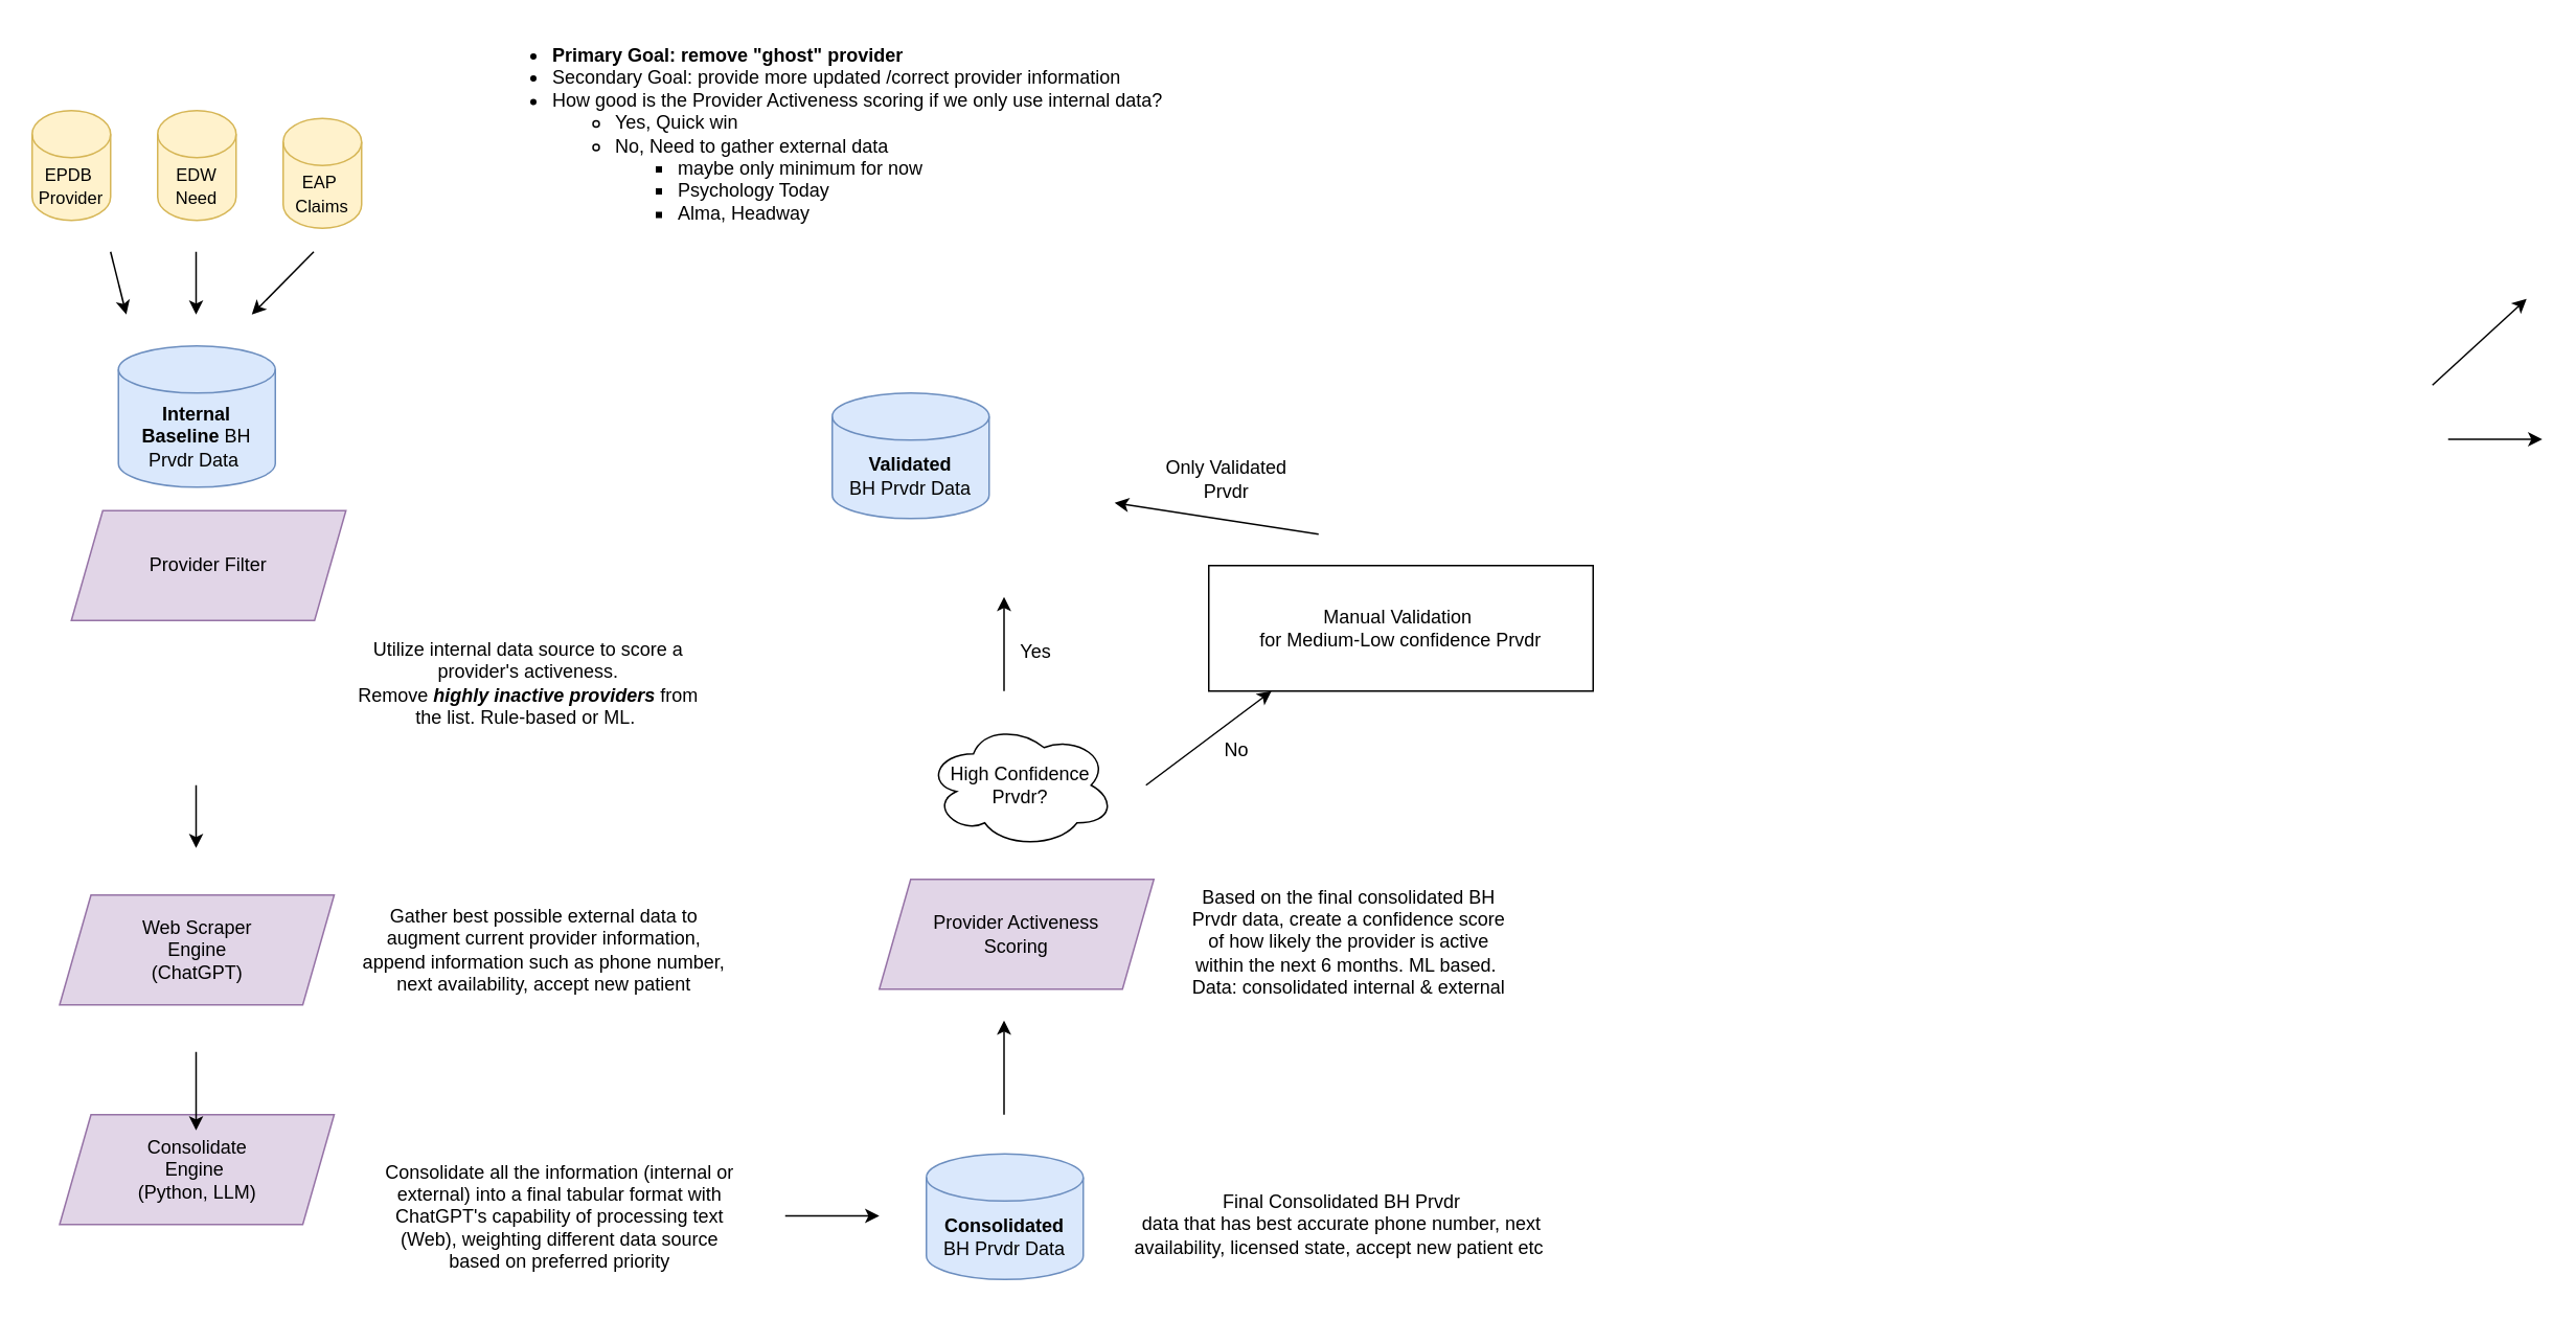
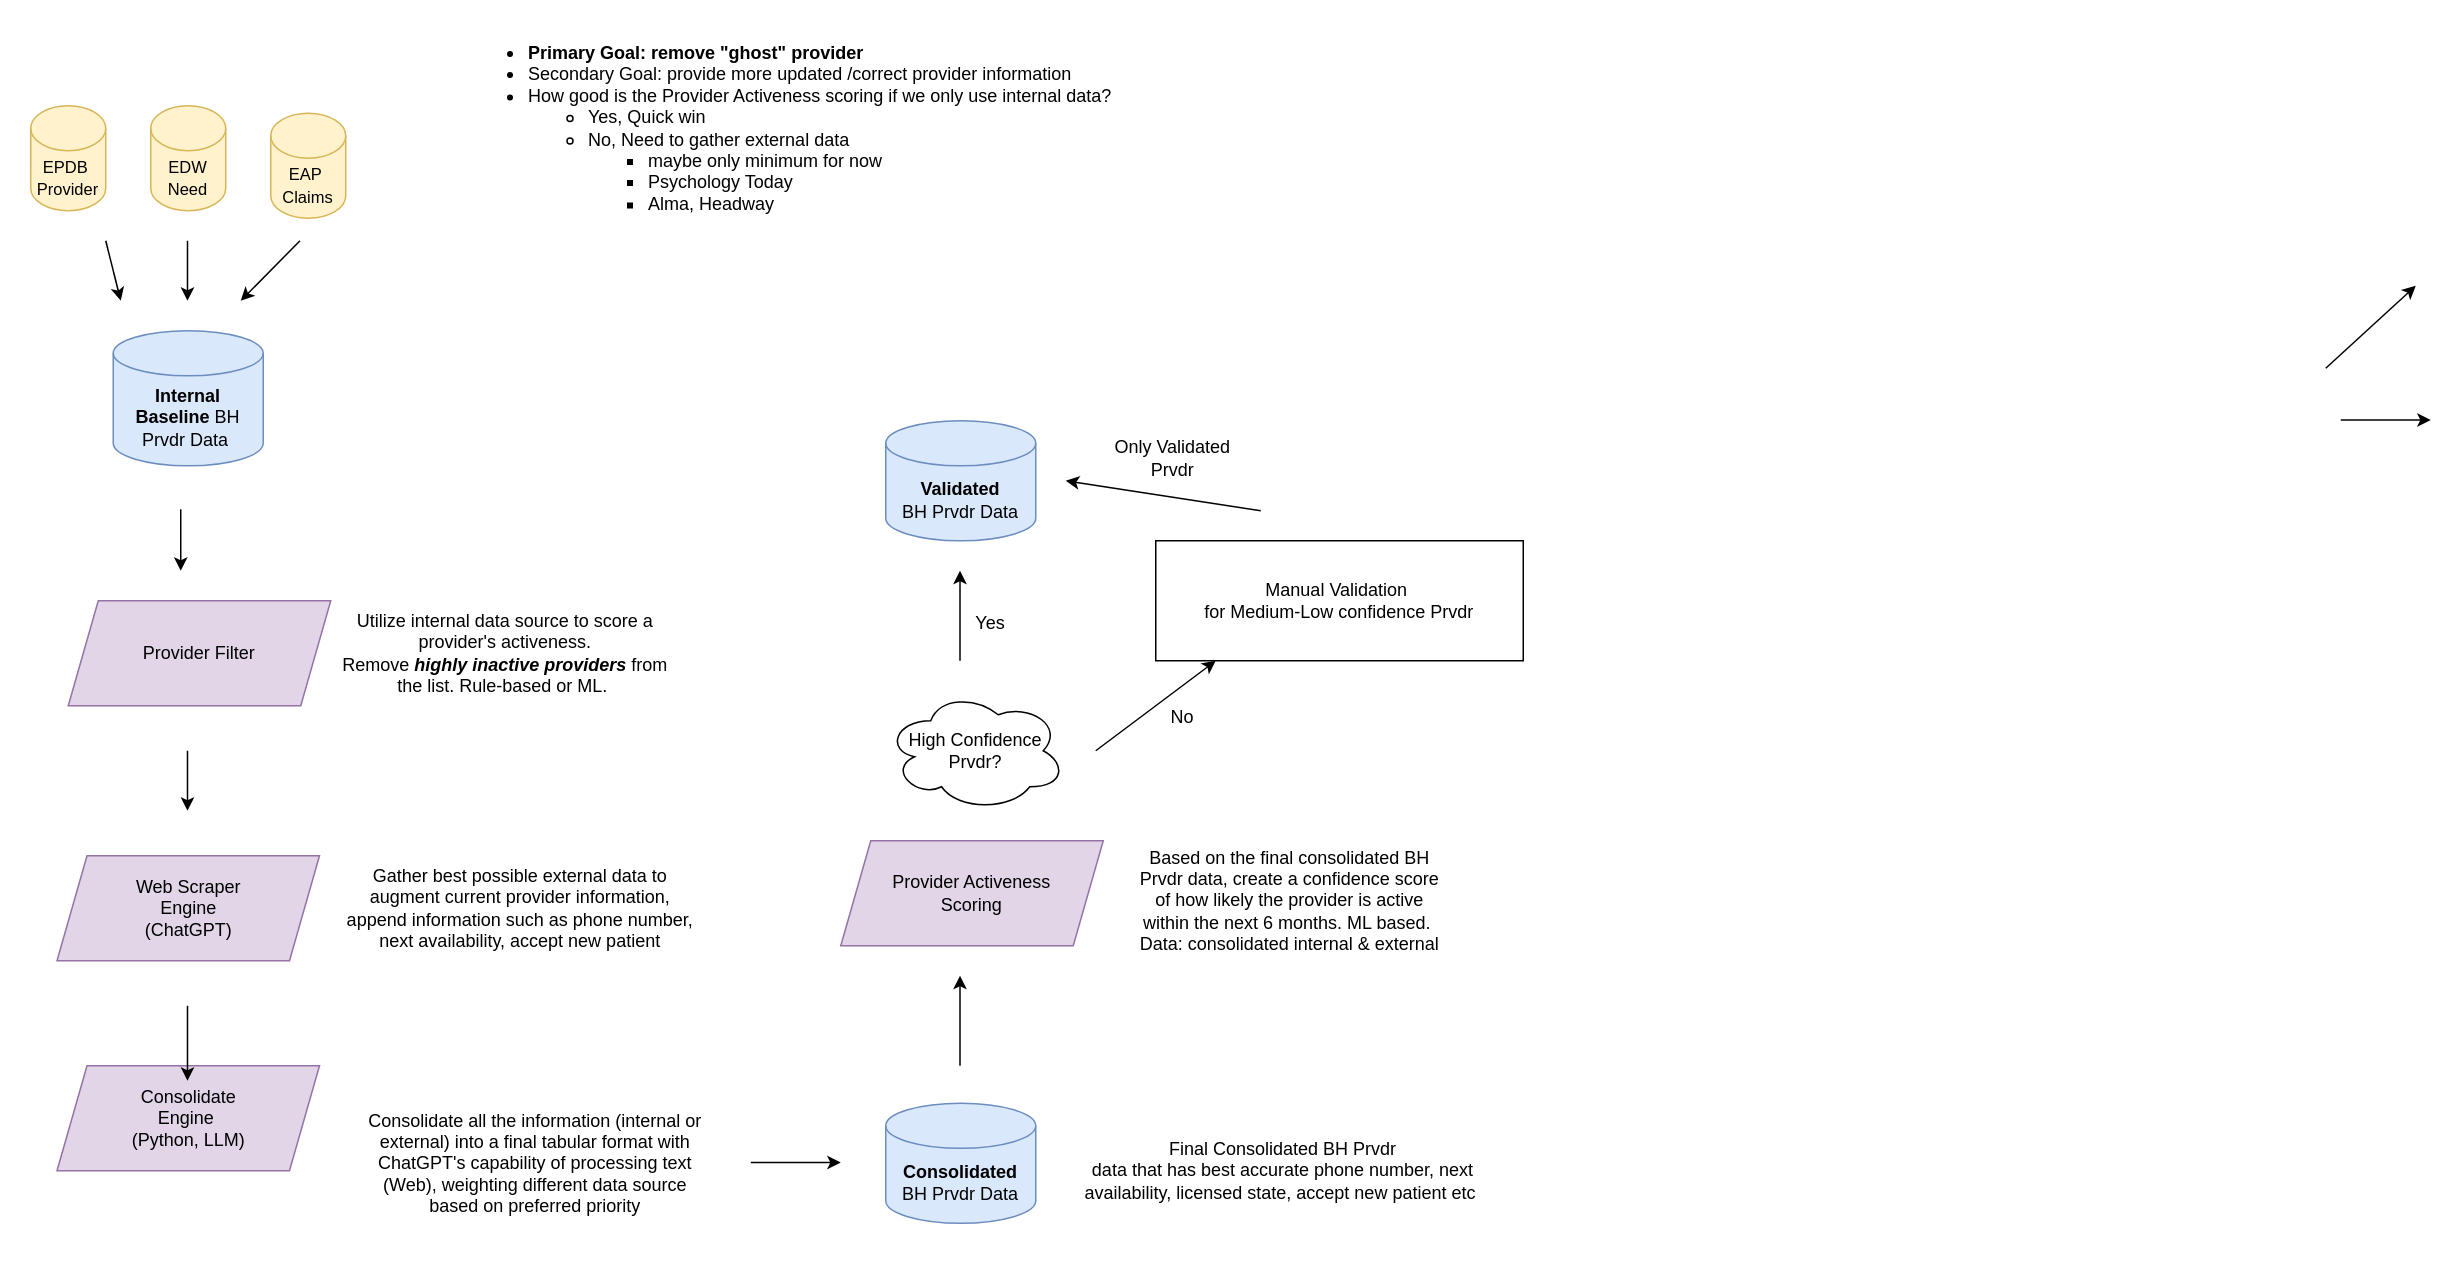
  <mxCell id="0" />
  <mxCell id="1" parent="0" />
  <mxCell id="2" value="&lt;font style=&quot;font-size: 11px;&quot;&gt;EPDB&amp;nbsp;&lt;br&gt;Provider&lt;/font&gt;" style="shape=cylinder3;whiteSpace=wrap;html=1;boundedLbl=1;backgroundOutline=1;size=15;fillColor=#fff2cc;strokeColor=#d6b656;" parent="1" vertex="1"><mxGeometry x="20" y="70" width="50" height="70" as="geometry" /></mxCell>
  <mxCell id="3" value="&lt;font style=&quot;font-size: 11px;&quot;&gt;EDW Need&lt;/font&gt;" style="shape=cylinder3;whiteSpace=wrap;html=1;boundedLbl=1;backgroundOutline=1;size=15;fillColor=#fff2cc;strokeColor=#d6b656;" parent="1" vertex="1"><mxGeometry x="100" y="70" width="50" height="70" as="geometry" /></mxCell>
  <mxCell id="4" value="" style="endArrow=classic;html=1;rounded=0;" parent="1" edge="1"><mxGeometry width="50" height="50" relative="1" as="geometry"><mxPoint x="70" y="160" as="sourcePoint" /><mxPoint x="80" y="200" as="targetPoint" /></mxGeometry></mxCell>
  <mxCell id="5" value="" style="endArrow=classic;html=1;rounded=0;" parent="1" edge="1"><mxGeometry width="50" height="50" relative="1" as="geometry"><mxPoint x="124.5" y="160" as="sourcePoint" /><mxPoint x="124.5" y="200" as="targetPoint" /></mxGeometry></mxCell>
  <mxCell id="6" value="" style="endArrow=classic;html=1;rounded=0;" parent="1" edge="1"><mxGeometry width="50" height="50" relative="1" as="geometry"><mxPoint x="199.5" y="160" as="sourcePoint" /><mxPoint x="160" y="200" as="targetPoint" /></mxGeometry></mxCell>
  <mxCell id="7" value="&lt;b&gt;Internal &lt;br&gt;Baseline &lt;/b&gt;BH Prvdr Data&amp;nbsp;" style="shape=cylinder3;whiteSpace=wrap;html=1;boundedLbl=1;backgroundOutline=1;size=15;fillColor=#dae8fc;strokeColor=#6c8ebf;" parent="1" vertex="1"><mxGeometry x="75" y="220" width="100" height="90" as="geometry" /></mxCell>
  <mxCell id="8" value="" style="endArrow=classic;html=1;rounded=0;" parent="1" edge="1"><mxGeometry width="50" height="50" relative="1" as="geometry"><mxPoint x="120" y="339" as="sourcePoint" /><mxPoint x="120" y="380" as="targetPoint" /></mxGeometry></mxCell>
  <mxCell id="9" value="Web Scraper &lt;br&gt;Engine&lt;br&gt;(ChatGPT)" style="shape=parallelogram;perimeter=parallelogramPerimeter;whiteSpace=wrap;html=1;fixedSize=1;fillColor=#e1d5e7;strokeColor=#9673a6;" parent="1" vertex="1"><mxGeometry x="37.5" y="570" width="175" height="70" as="geometry" /></mxCell>
  <mxCell id="10" value="Consolidate &lt;br&gt;Engine&amp;nbsp;&lt;br&gt;(Python, LLM)" style="shape=parallelogram;perimeter=parallelogramPerimeter;whiteSpace=wrap;html=1;fixedSize=1;fillColor=#e1d5e7;strokeColor=#9673a6;" parent="1" vertex="1"><mxGeometry x="37.5" y="710" width="175" height="70" as="geometry" /></mxCell>
  <mxCell id="11" value="&lt;b&gt;Consolidated&lt;/b&gt;&lt;br&gt;BH Prvdr Data" style="shape=cylinder3;whiteSpace=wrap;html=1;boundedLbl=1;backgroundOutline=1;size=15;fillColor=#dae8fc;strokeColor=#6c8ebf;" parent="1" vertex="1"><mxGeometry x="590" y="735" width="100" height="80" as="geometry" /></mxCell>
  <mxCell id="12" value="&lt;font style=&quot;font-size: 11px;&quot;&gt;EAP&amp;nbsp;&lt;br&gt;Claims&lt;/font&gt;" style="shape=cylinder3;whiteSpace=wrap;html=1;boundedLbl=1;backgroundOutline=1;size=15;fillColor=#fff2cc;strokeColor=#d6b656;" parent="1" vertex="1"><mxGeometry x="180" y="75" width="50" height="70" as="geometry" /></mxCell>
- <mxCell id="13" value="Provider Filter" style="shape=parallelogram;perimeter=parallelogramPerimeter;whiteSpace=wrap;html=1;fixedSize=1;fillColor=#e1d5e7;strokeColor=#9673a6;" parent="1" vertex="1"><mxGeometry x="45" y="325" width="175" height="70" as="geometry" /></mxCell>
+ <mxCell id="13" value="Provider Filter" style="shape=parallelogram;perimeter=parallelogramPerimeter;whiteSpace=wrap;html=1;fixedSize=1;fillColor=#e1d5e7;strokeColor=#9673a6;" parent="1" vertex="1"><mxGeometry x="45" y="400" width="175" height="70" as="geometry" /></mxCell>
  <mxCell id="14" value="Gather best possible external data to augment current provider information, append information such as phone number, next availability, accept new patient" style="text;html=1;strokeColor=none;fillColor=none;align=center;verticalAlign=middle;whiteSpace=wrap;rounded=0;" parent="1" vertex="1"><mxGeometry x="230" y="577.5" width="232.5" height="55" as="geometry" /></mxCell>
  <mxCell id="15" value="Utilize internal data source to score a provider's activeness. &lt;br&gt;Remove &lt;b&gt;&lt;i&gt;highly inactive providers&lt;/i&gt;&lt;/b&gt; from the list. Rule-based or ML.&amp;nbsp;" style="text;html=1;strokeColor=none;fillColor=none;align=center;verticalAlign=middle;whiteSpace=wrap;rounded=0;" parent="1" vertex="1"><mxGeometry x="220" y="407.5" width="232.5" height="55" as="geometry" /></mxCell>
  <mxCell id="16" value="Consolidate all the information (internal or external) into a final tabular format with ChatGPT's capability of processing text (Web), weighting different data source based on preferred priority" style="text;html=1;strokeColor=none;fillColor=none;align=center;verticalAlign=middle;whiteSpace=wrap;rounded=0;" parent="1" vertex="1"><mxGeometry x="240" y="735" width="232.5" height="80" as="geometry" /></mxCell>
  <mxCell id="17" value="" style="endArrow=classic;html=1;rounded=0;" parent="1" edge="1"><mxGeometry width="50" height="50" relative="1" as="geometry"><mxPoint x="124.5" y="670" as="sourcePoint" /><mxPoint x="124.5" y="720" as="targetPoint" /></mxGeometry></mxCell>
  <mxCell id="18" value="" style="endArrow=classic;html=1;rounded=0;" parent="1" edge="1"><mxGeometry width="50" height="50" relative="1" as="geometry"><mxPoint x="500" y="774.5" as="sourcePoint" /><mxPoint x="560" y="774.5" as="targetPoint" /></mxGeometry></mxCell>
  <mxCell id="19" value="Final Consolidated BH Prvdr &lt;br&gt;data that has best accurate phone number, next availability, licensed state, accept new patient etc&amp;nbsp;" style="text;html=1;strokeColor=none;fillColor=none;align=center;verticalAlign=middle;whiteSpace=wrap;rounded=0;" parent="1" vertex="1"><mxGeometry x="720" y="740" width="270" height="80" as="geometry" /></mxCell>
  <mxCell id="20" value="" style="endArrow=classic;html=1;rounded=0;" parent="1" edge="1"><mxGeometry width="50" height="50" relative="1" as="geometry"><mxPoint x="639.5" y="710" as="sourcePoint" /><mxPoint x="639.5" y="650" as="targetPoint" /></mxGeometry></mxCell>
  <mxCell id="21" value="Provider Activeness&lt;br&gt;Scoring" style="shape=parallelogram;perimeter=parallelogramPerimeter;whiteSpace=wrap;html=1;fixedSize=1;fillColor=#e1d5e7;strokeColor=#9673a6;" parent="1" vertex="1"><mxGeometry x="560" y="560" width="175" height="70" as="geometry" /></mxCell>
  <mxCell id="22" value="Based on the final consolidated BH Prvdr data, create a confidence score of how likely the provider is active within the next 6 months.&amp;nbsp;ML based.&amp;nbsp;&lt;br&gt;Data: consolidated internal &amp;amp; external" style="text;html=1;strokeColor=none;fillColor=none;align=center;verticalAlign=middle;whiteSpace=wrap;rounded=0;" parent="1" vertex="1"><mxGeometry x="757.5" y="560" width="202.5" height="80" as="geometry" /></mxCell>
  <mxCell id="23" value="" style="endArrow=classic;html=1;rounded=0;" parent="1" edge="1"><mxGeometry width="50" height="50" relative="1" as="geometry"><mxPoint x="1560" y="279.5" as="sourcePoint" /><mxPoint x="1620" y="279.5" as="targetPoint" /></mxGeometry></mxCell>
  <mxCell id="24" value="" style="endArrow=classic;html=1;rounded=0;" parent="1" edge="1"><mxGeometry width="50" height="50" relative="1" as="geometry"><mxPoint x="1550" y="245" as="sourcePoint" /><mxPoint x="1610" y="190" as="targetPoint" /></mxGeometry></mxCell>
  <mxCell id="25" value="" style="endArrow=classic;html=1;rounded=0;" parent="1" edge="1"><mxGeometry width="50" height="50" relative="1" as="geometry"><mxPoint x="124.5" y="500" as="sourcePoint" /><mxPoint x="124.5" y="540" as="targetPoint" /></mxGeometry></mxCell>
  <mxCell id="26" value="" style="endArrow=classic;html=1;rounded=0;" parent="1" edge="1"><mxGeometry width="50" height="50" relative="1" as="geometry"><mxPoint x="639.5" y="440" as="sourcePoint" /><mxPoint x="639.5" y="380" as="targetPoint" /></mxGeometry></mxCell>
- <mxCell id="27" value="&lt;b&gt;Validated&lt;/b&gt;&lt;br&gt;BH Prvdr Data" style="shape=cylinder3;whiteSpace=wrap;html=1;boundedLbl=1;backgroundOutline=1;size=15;fillColor=#dae8fc;strokeColor=#6c8ebf;" parent="1" vertex="1"><mxGeometry x="530" y="250" width="100" height="80" as="geometry" /></mxCell>
+ <mxCell id="27" value="&lt;b&gt;Validated&lt;/b&gt;&lt;br&gt;BH Prvdr Data" style="shape=cylinder3;whiteSpace=wrap;html=1;boundedLbl=1;backgroundOutline=1;size=15;fillColor=#dae8fc;strokeColor=#6c8ebf;" parent="1" vertex="1"><mxGeometry x="590" y="280" width="100" height="80" as="geometry" /></mxCell>
  <mxCell id="28" value="Yes" style="text;html=1;strokeColor=none;fillColor=none;align=center;verticalAlign=middle;whiteSpace=wrap;rounded=0;" parent="1" vertex="1"><mxGeometry x="630" y="400" width="60" height="30" as="geometry" /></mxCell>
  <mxCell id="29" value="Manual Validation&amp;nbsp;&lt;br&gt;for Medium-Low confidence Prvdr" style="rounded=0;whiteSpace=wrap;html=1;" parent="1" vertex="1"><mxGeometry x="770" y="360" width="245" height="80" as="geometry" /></mxCell>
  <mxCell id="30" value="" style="endArrow=classic;html=1;rounded=0;" parent="1" edge="1"><mxGeometry width="50" height="50" relative="1" as="geometry"><mxPoint x="730" y="500" as="sourcePoint" /><mxPoint x="810" y="440" as="targetPoint" /></mxGeometry></mxCell>
  <mxCell id="31" value="High Confidence Prvdr?" style="ellipse;shape=cloud;whiteSpace=wrap;html=1;align=center;" parent="1" vertex="1"><mxGeometry x="590" y="460" width="120" height="80" as="geometry" /></mxCell>
  <mxCell id="32" value="No" style="text;html=1;strokeColor=none;fillColor=none;align=center;verticalAlign=middle;whiteSpace=wrap;rounded=0;" parent="1" vertex="1"><mxGeometry x="757.5" y="462.5" width="60" height="30" as="geometry" /></mxCell>
  <mxCell id="33" value="" style="endArrow=classic;html=1;rounded=0;" parent="1" edge="1"><mxGeometry width="50" height="50" relative="1" as="geometry"><mxPoint x="840" y="340" as="sourcePoint" /><mxPoint x="710" y="320" as="targetPoint" /></mxGeometry></mxCell>
  <mxCell id="34" value="Only Validated Prvdr" style="text;html=1;strokeColor=none;fillColor=none;align=center;verticalAlign=middle;whiteSpace=wrap;rounded=0;" parent="1" vertex="1"><mxGeometry x="735" y="290" width="92.5" height="30" as="geometry" /></mxCell>
  <mxCell id="35" value="&lt;ul&gt;&lt;li&gt;&lt;b&gt;Primary Goal: remove &quot;ghost&quot; provider&lt;/b&gt;&lt;/li&gt;&lt;li&gt;Secondary Goal: provide more updated /correct provider information&amp;nbsp;&lt;/li&gt;&lt;li&gt;How good is the Provider Activeness scoring if we only use internal data?&lt;/li&gt;&lt;ul&gt;&lt;li style=&quot;&quot;&gt;Yes, Quick win&lt;/li&gt;&lt;li style=&quot;&quot;&gt;No, Need to gather external data&amp;nbsp;&lt;/li&gt;&lt;ul&gt;&lt;li style=&quot;&quot;&gt;maybe only minimum for now&amp;nbsp;&lt;/li&gt;&lt;li style=&quot;&quot;&gt;Psychology Today&lt;/li&gt;&lt;li style=&quot;&quot;&gt;Alma, Headway&lt;/li&gt;&lt;/ul&gt;&lt;/ul&gt;&lt;/ul&gt;" style="text;html=1;strokeColor=none;fillColor=none;align=left;verticalAlign=middle;whiteSpace=wrap;rounded=0;" vertex="1" parent="1"><mxGeometry x="310" y="20" width="440" height="130" as="geometry" /></mxCell>
